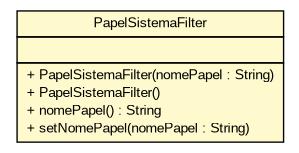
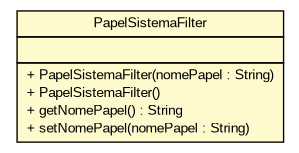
  digraph {
    nodesep=0.25
    ranksep=0.5
-   n1 [fontcolor=black fontname=arial fontsize=10.0 label=<<table title="br.gov.to.sefaz.seg.business.gestao.service.filter.PapelSistemaFilter" border="0" cellborder="1" cellspacing="0" cellpadding="2" port="p" bgcolor="lemonChiffon" href="./PapelSistemaFilter.html"> 		<tr><td><table border="0" cellspacing="0" cellpadding="1"> <tr><td align="center" balign="center"> PapelSistemaFilter </td></tr> 		</table></td></tr> 		<tr><td><table border="0" cellspacing="0" cellpadding="1"> <tr><td align="left" balign="left">  </td></tr> 		</table></td></tr> 		<tr><td><table border="0" cellspacing="0" cellpadding="1"> <tr><td align="left" balign="left"> + PapelSistemaFilter(nomePapel : String) </td></tr> <tr><td align="left" balign="left"> + PapelSistemaFilter() </td></tr> <tr><td align="left" balign="left"> + nomePapel() : String </td></tr> <tr><td align="left" balign="left"> + setNomePapel(nomePapel : String) </td></tr> 		</table></td></tr> 		</table>> shape=plaintext]
+   n1 [fontcolor=black fontname=arial fontsize=10.0 label=<<table title="br.gov.to.sefaz.seg.business.gestao.service.filter.PapelSistemaFilter" border="0" cellborder="1" cellspacing="0" cellpadding="2" port="p" bgcolor="lemonChiffon" href="./PapelSistemaFilter.html"> 		<tr><td><table border="0" cellspacing="0" cellpadding="1"> <tr><td align="center" balign="center"> PapelSistemaFilter </td></tr> 		</table></td></tr> 		<tr><td><table border="0" cellspacing="0" cellpadding="1"> <tr><td align="left" balign="left">  </td></tr> 		</table></td></tr> 		<tr><td><table border="0" cellspacing="0" cellpadding="1"> <tr><td align="left" balign="left"> + PapelSistemaFilter(nomePapel : String) </td></tr> <tr><td align="left" balign="left"> + PapelSistemaFilter() </td></tr> <tr><td align="left" balign="left"> + getNomePapel() : String </td></tr> <tr><td align="left" balign="left"> + setNomePapel(nomePapel : String) </td></tr> 		</table></td></tr> 		</table>> shape=plaintext]
  }
